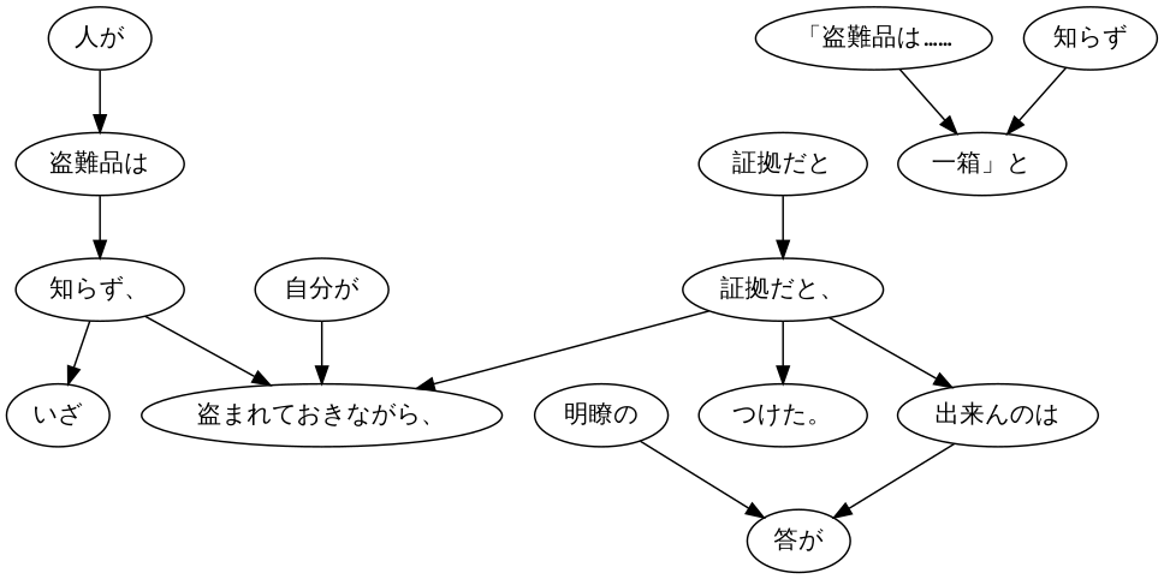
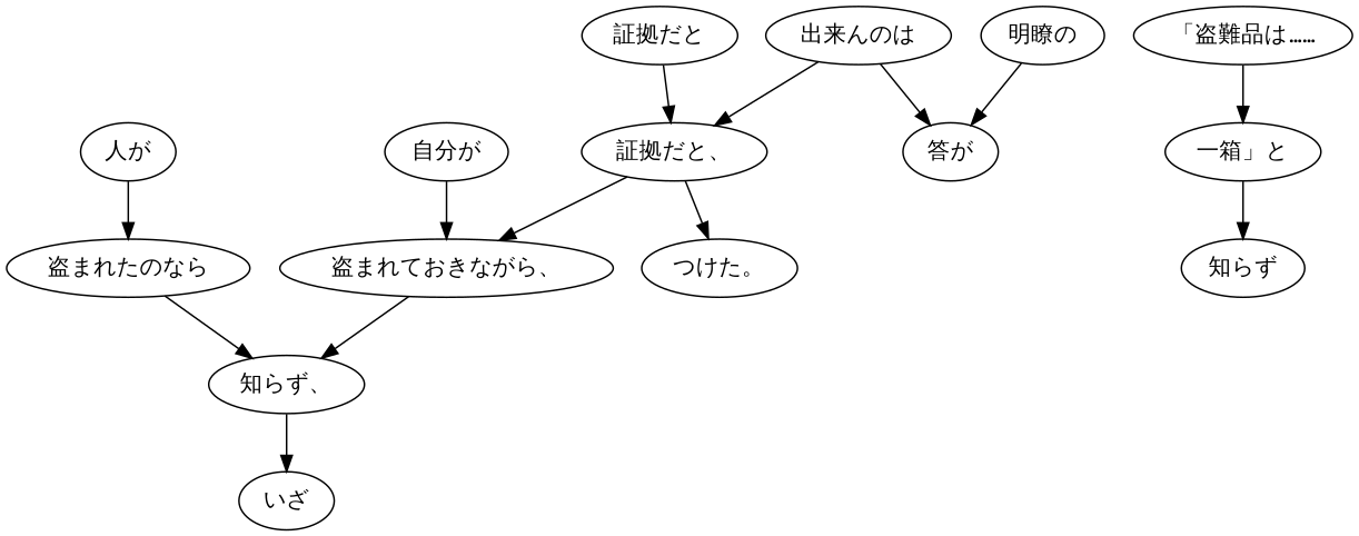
  digraph {
    fontname="Roboto Mono"
    node [fontname="Roboto Mono"]
    edge [fontname="Roboto Mono"]
    n1 [label="人が"]
-   n2 [label="盗難品は"]
+   n2 [label="盗まれたのなら"]
    n3 [label="知らず、"]
    n4 [label="いざ"]
    n5 [label="盗まれておきながら、"]
    n6 [label="自分が"]
    n7 [label="証拠だと、"]
    n8 [label="つけた。"]
    n9 [label="明瞭の"]
    n10 [label="答が"]
    n11 [label="出来んのは"]
    n12 [label="証拠だと"]
    n13 [label="「盗難品は……"]
    n14 [label="一箱」と"]
    n15 [label="知らず"]
    n1 -> n2
    n2 -> n3
    n3 -> n4
-   n3 -> n5
+   n5 -> n3
    n6 -> n5
    n7 -> n5
    n7 -> n8
    n9 -> n10
-   n7 -> n11
+   n11 -> n7
    n11 -> n10
    n12 -> n7
    n13 -> n14
-   n15 -> n14
+   n14 -> n15
  }
